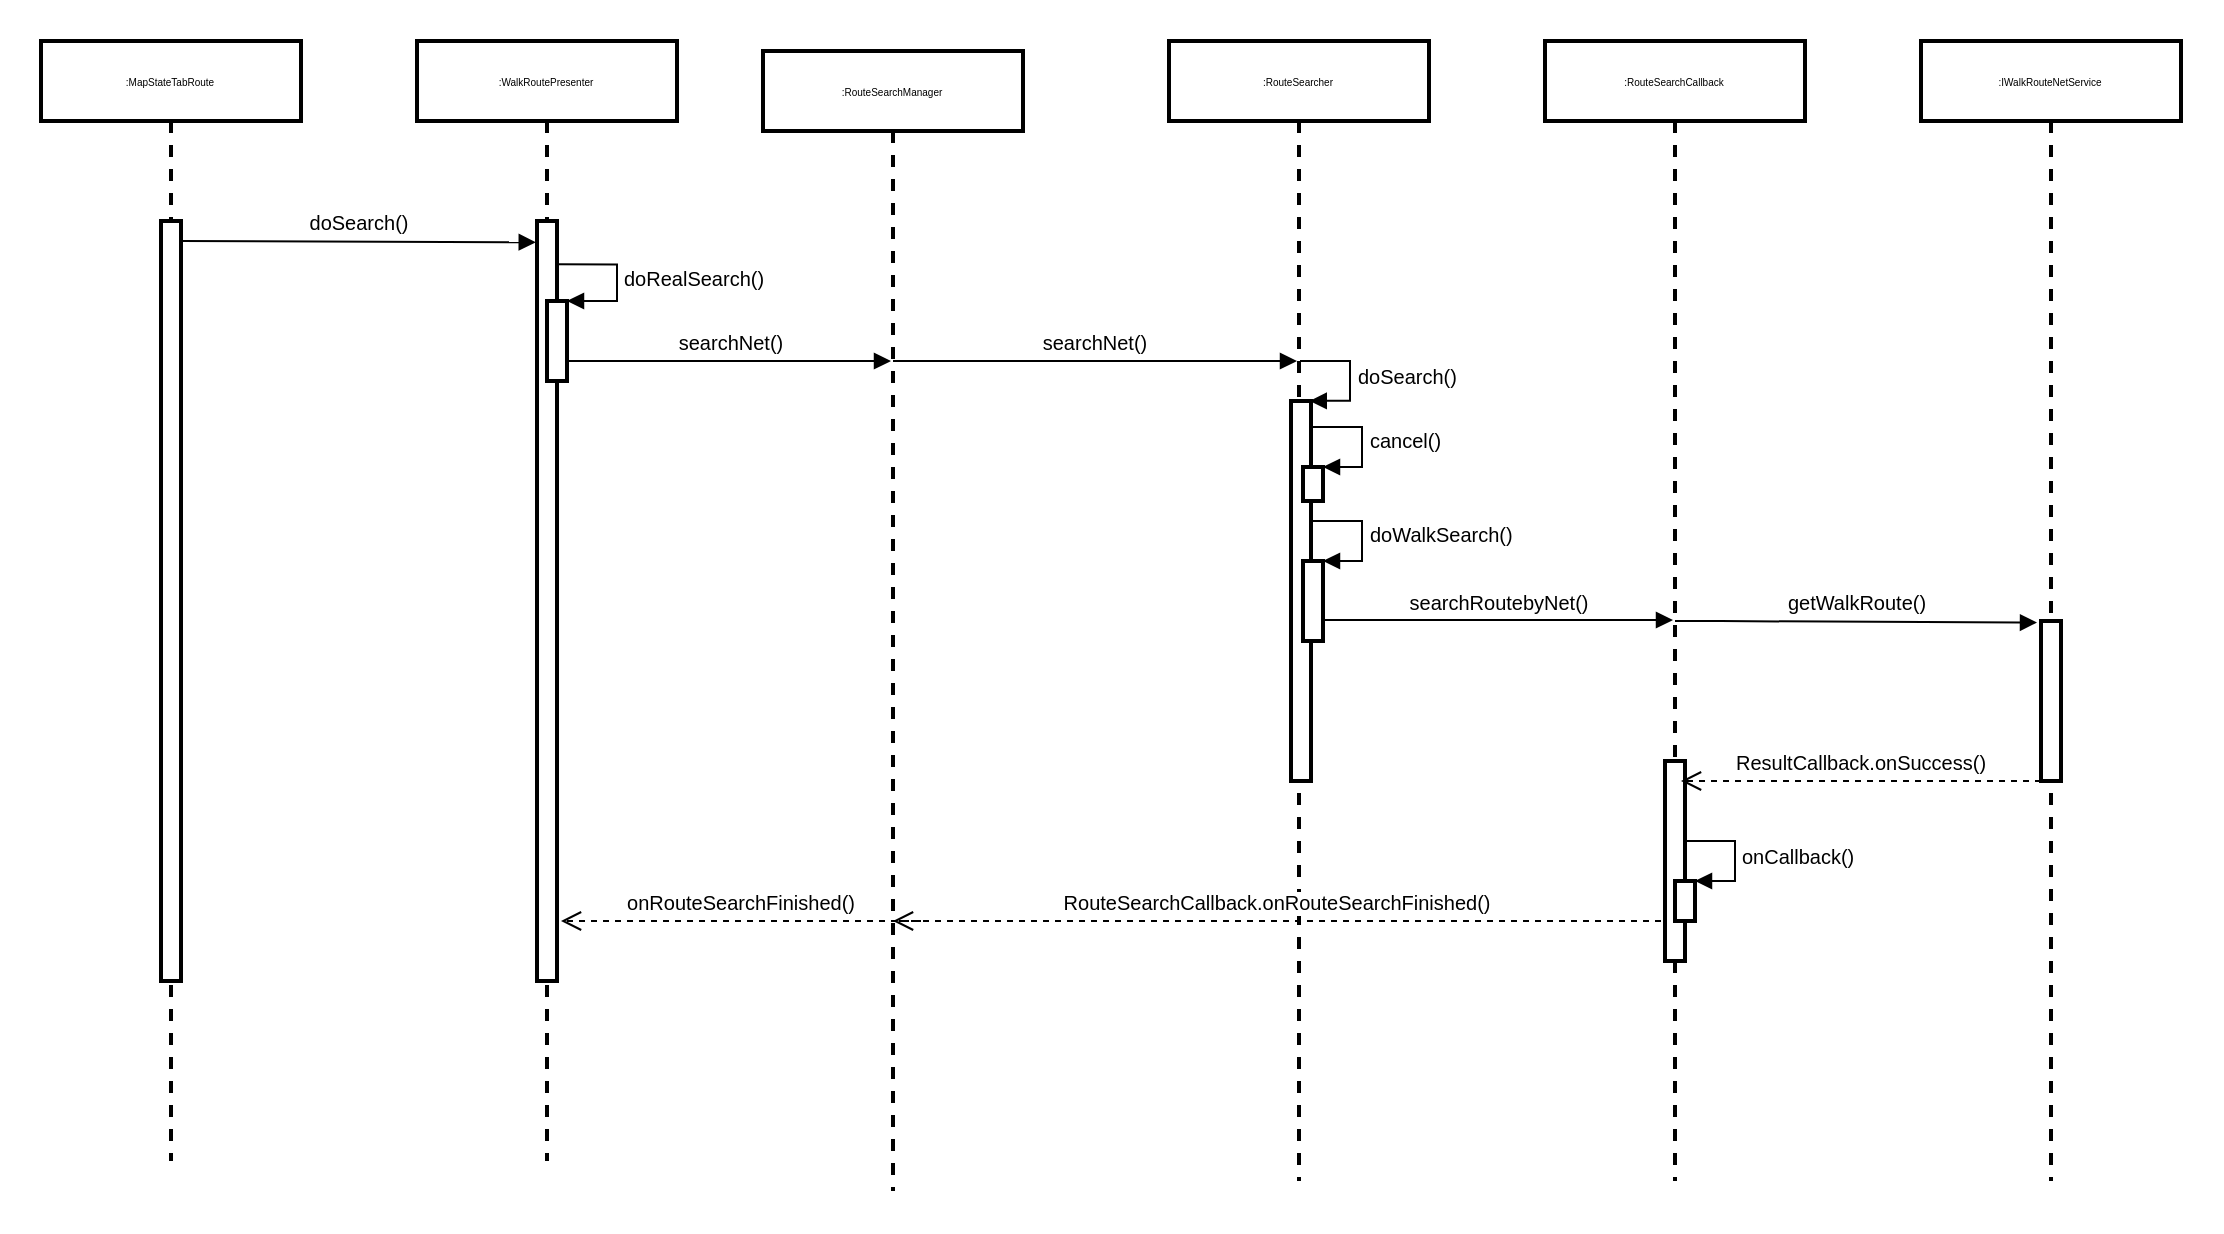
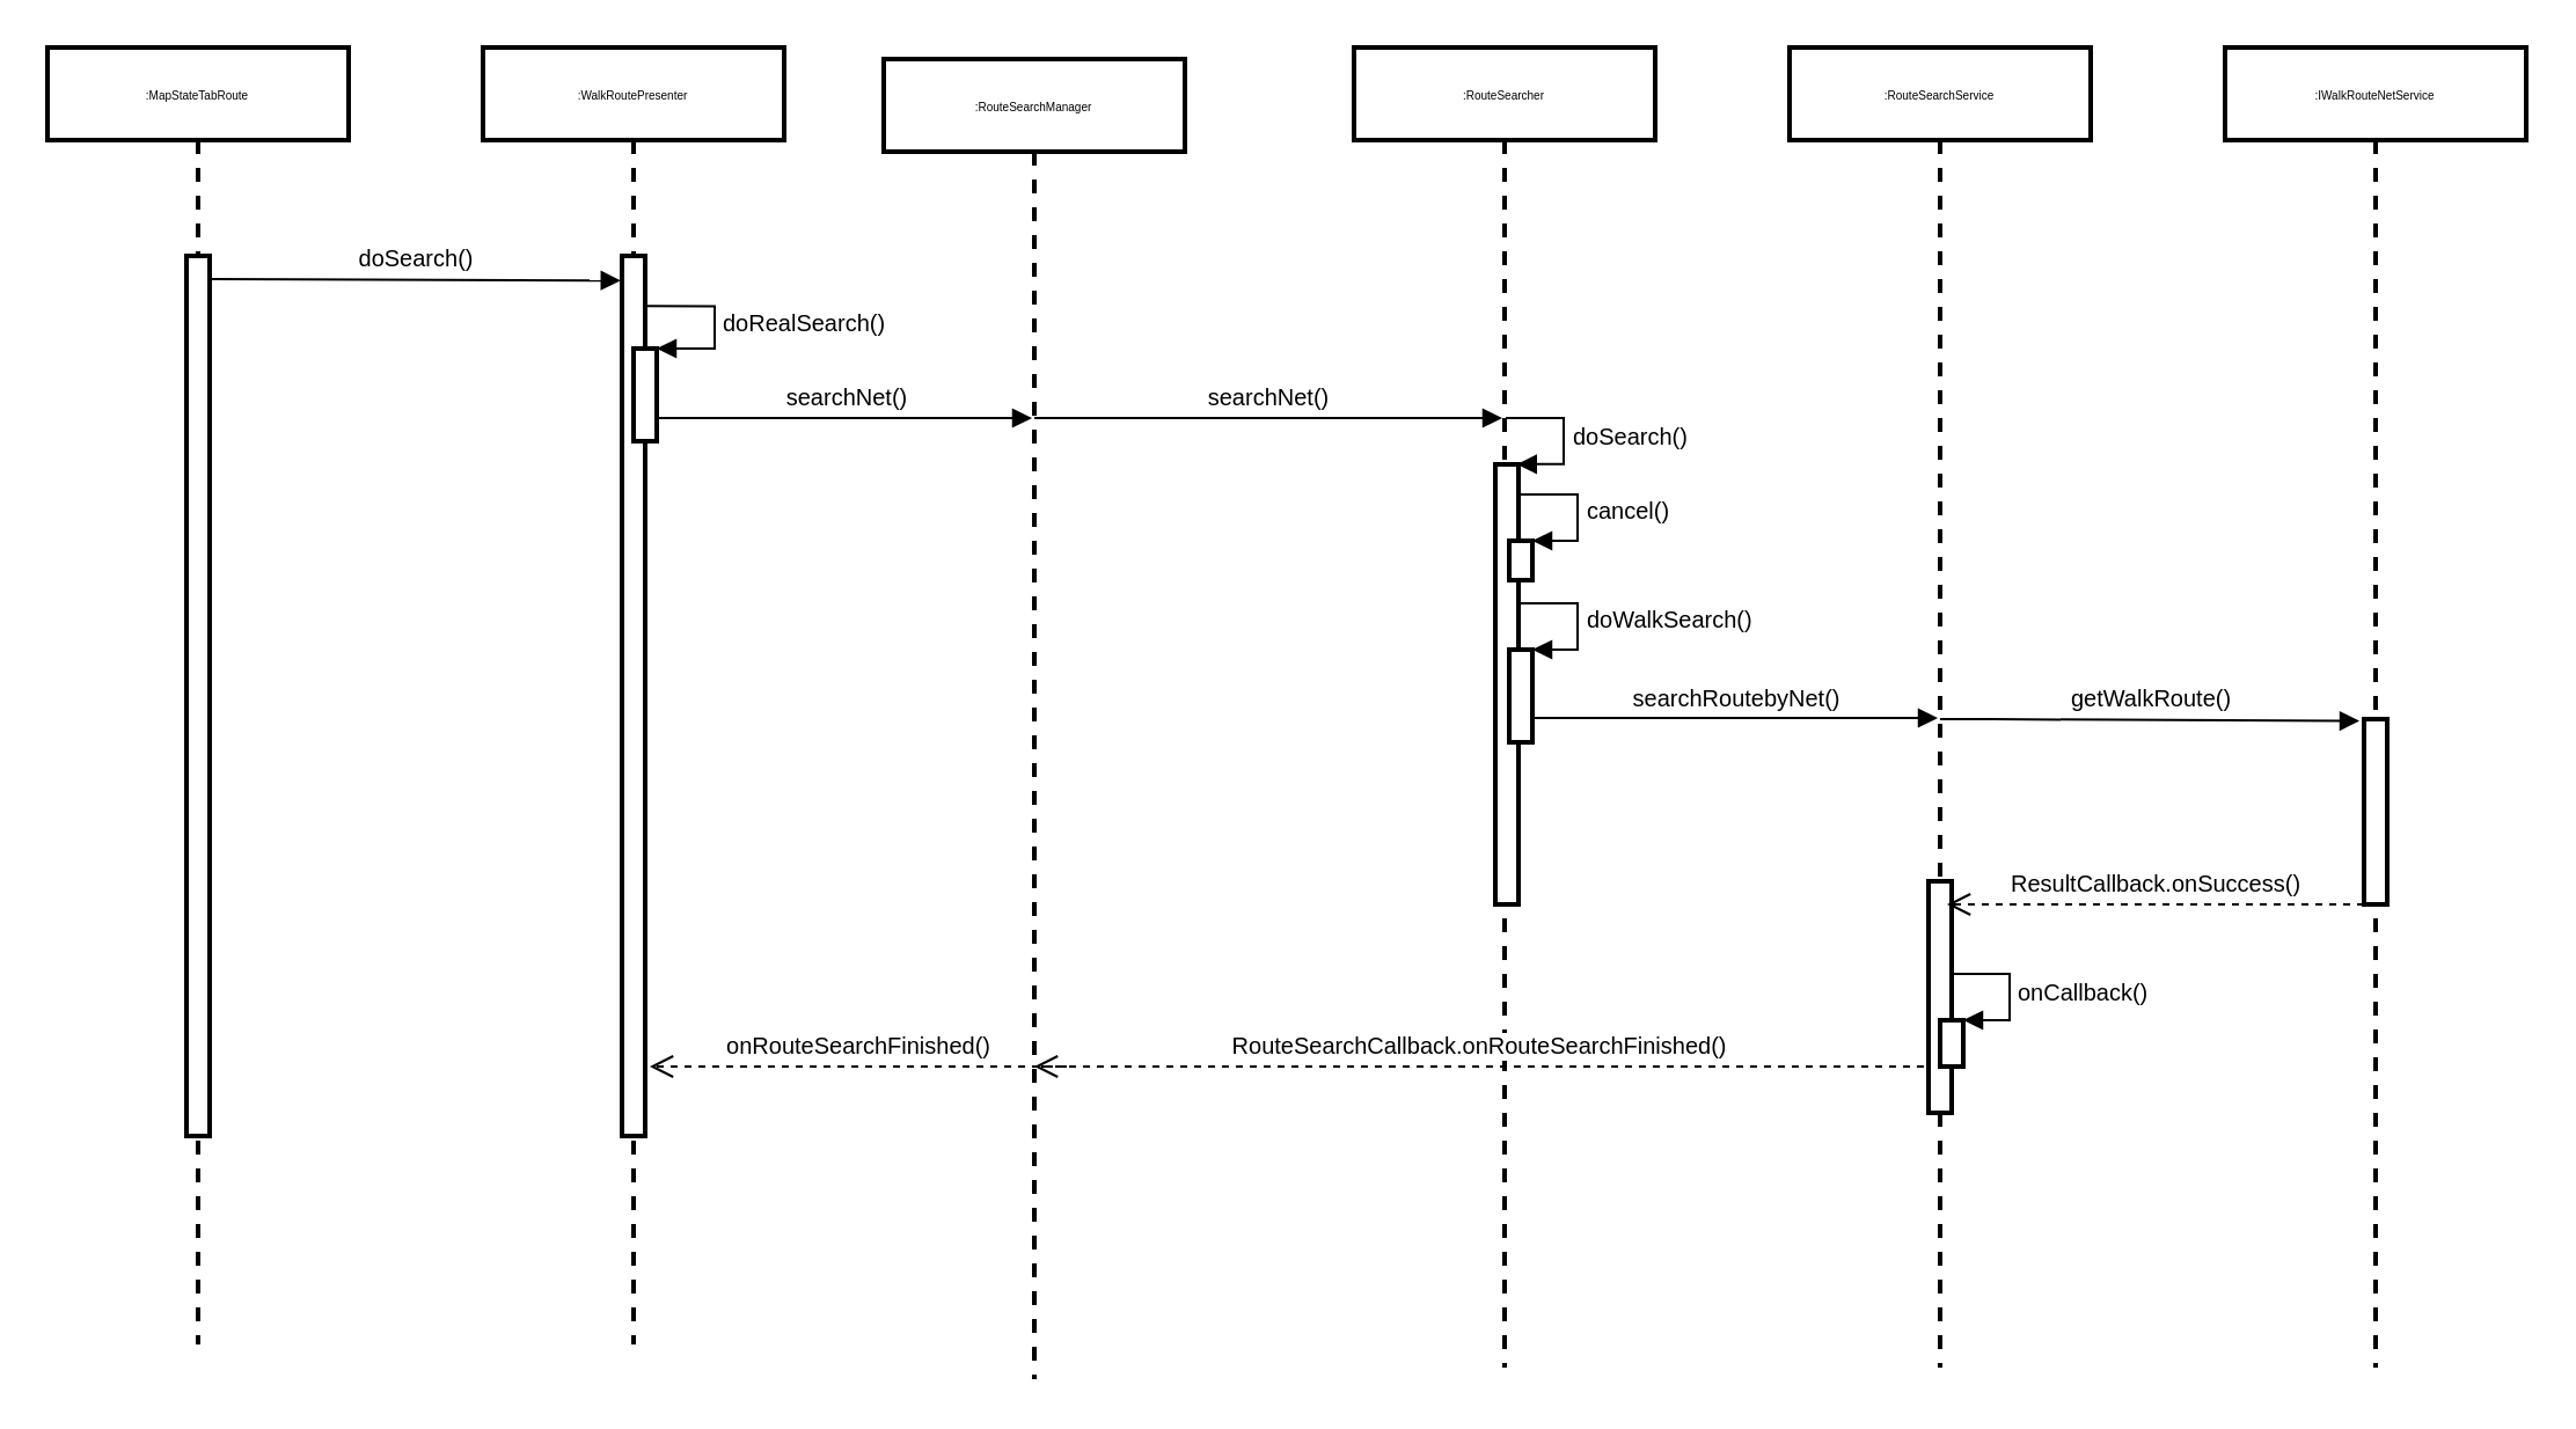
  <mxCell id="0" />
  <mxCell id="1" parent="0" />
  <mxCell id="2" value="&lt;span&gt;:MapStateTabRoute&lt;br&gt;&lt;/span&gt;" style="shape=umlLifeline;perimeter=lifelinePerimeter;whiteSpace=wrap;html=1;container=1;collapsible=0;recursiveResize=0;outlineConnect=0;fontSize=5;strokeWidth=2;" parent="1" vertex="1"><mxGeometry x="20" y="20" width="130" height="560" as="geometry" /></mxCell>
  <mxCell id="3" value="" style="html=1;points=[];perimeter=orthogonalPerimeter;strokeWidth=2;fontSize=10;" parent="2" vertex="1"><mxGeometry x="60" y="90" width="10" height="380" as="geometry" /></mxCell>
  <mxCell id="4" value="doSearch()" style="html=1;verticalAlign=bottom;endArrow=block;fontSize=10;entryX=-0.062;entryY=0.028;entryDx=0;entryDy=0;entryPerimeter=0;" parent="2" target="6" edge="1"><mxGeometry width="80" relative="1" as="geometry"><mxPoint x="70" y="100" as="sourcePoint" /><mxPoint x="150" y="100" as="targetPoint" /></mxGeometry></mxCell>
  <mxCell id="5" value="&lt;span&gt;:WalkRoutePresenter&lt;br&gt;&lt;/span&gt;" style="shape=umlLifeline;perimeter=lifelinePerimeter;whiteSpace=wrap;html=1;container=1;collapsible=0;recursiveResize=0;outlineConnect=0;fontSize=5;strokeWidth=2;" parent="1" vertex="1"><mxGeometry x="208" y="20" width="130" height="560" as="geometry" /></mxCell>
  <mxCell id="6" value="" style="html=1;points=[];perimeter=orthogonalPerimeter;strokeWidth=2;fontSize=10;" parent="5" vertex="1"><mxGeometry x="60" y="90" width="10" height="380" as="geometry" /></mxCell>
  <mxCell id="7" value="" style="html=1;points=[];perimeter=orthogonalPerimeter;strokeWidth=2;fontSize=10;" parent="5" vertex="1"><mxGeometry x="65" y="130" width="10" height="40" as="geometry" /></mxCell>
  <mxCell id="8" value="doRealSearch()" style="edgeStyle=orthogonalEdgeStyle;html=1;align=left;spacingLeft=2;endArrow=block;rounded=0;entryX=1;entryY=0;fontSize=10;exitX=1;exitY=0.057;exitDx=0;exitDy=0;exitPerimeter=0;" parent="5" source="6" target="7" edge="1"><mxGeometry relative="1" as="geometry"><mxPoint x="75" y="110" as="sourcePoint" /><Array as="points"><mxPoint x="100" y="112" /><mxPoint x="100" y="130" /></Array></mxGeometry></mxCell>
  <mxCell id="9" value="searchNet()" style="html=1;verticalAlign=bottom;endArrow=block;fontSize=10;" parent="5" target="11" edge="1"><mxGeometry width="80" relative="1" as="geometry"><mxPoint x="76" y="160" as="sourcePoint" /><mxPoint x="156" y="160" as="targetPoint" /></mxGeometry></mxCell>
  <mxCell id="10" value="onRouteSearchFinished()" style="html=1;verticalAlign=bottom;endArrow=open;dashed=1;endSize=8;fontSize=10;" parent="5" edge="1"><mxGeometry relative="1" as="geometry"><mxPoint x="252" y="440" as="sourcePoint" /><mxPoint x="72" y="440" as="targetPoint" /></mxGeometry></mxCell>
  <mxCell id="11" value="&lt;span&gt;:RouteSearchManager&lt;br&gt;&lt;/span&gt;" style="shape=umlLifeline;perimeter=lifelinePerimeter;whiteSpace=wrap;html=1;container=1;collapsible=0;recursiveResize=0;outlineConnect=0;fontSize=5;strokeWidth=2;" parent="1" vertex="1"><mxGeometry x="381" y="25" width="130" height="570" as="geometry" /></mxCell>
  <mxCell id="12" value="&lt;span&gt;:RouteSearcher&lt;br&gt;&lt;/span&gt;" style="shape=umlLifeline;perimeter=lifelinePerimeter;whiteSpace=wrap;html=1;container=1;collapsible=0;recursiveResize=0;outlineConnect=0;fontSize=5;strokeWidth=2;" parent="1" vertex="1"><mxGeometry x="584" y="20" width="130" height="570" as="geometry" /></mxCell>
  <mxCell id="13" value="" style="html=1;points=[];perimeter=orthogonalPerimeter;strokeWidth=2;fontSize=10;" parent="12" vertex="1"><mxGeometry x="61" y="180" width="10" height="190" as="geometry" /></mxCell>
  <mxCell id="14" value="doSearch()" style="edgeStyle=orthogonalEdgeStyle;html=1;align=left;spacingLeft=2;endArrow=block;rounded=0;entryX=1;entryY=0;fontSize=10;" parent="12" edge="1"><mxGeometry relative="1" as="geometry"><mxPoint x="65.5" y="160" as="sourcePoint" /><Array as="points"><mxPoint x="90.5" y="160" /></Array><mxPoint x="70.389" y="179.944" as="targetPoint" /></mxGeometry></mxCell>
  <mxCell id="15" value="" style="html=1;points=[];perimeter=orthogonalPerimeter;strokeWidth=2;fontSize=10;" parent="12" vertex="1"><mxGeometry x="67" y="213" width="10" height="17" as="geometry" /></mxCell>
  <mxCell id="16" value="cancel()" style="edgeStyle=orthogonalEdgeStyle;html=1;align=left;spacingLeft=2;endArrow=block;rounded=0;entryX=1;entryY=0;fontSize=10;" parent="12" target="15" edge="1"><mxGeometry relative="1" as="geometry"><mxPoint x="71.5" y="193" as="sourcePoint" /><Array as="points"><mxPoint x="96.5" y="193" /></Array></mxGeometry></mxCell>
  <mxCell id="17" value="" style="html=1;points=[];perimeter=orthogonalPerimeter;strokeWidth=2;fontSize=10;" parent="12" vertex="1"><mxGeometry x="67" y="260" width="10" height="40" as="geometry" /></mxCell>
  <mxCell id="18" value="doWalkSearch()" style="edgeStyle=orthogonalEdgeStyle;html=1;align=left;spacingLeft=2;endArrow=block;rounded=0;entryX=1;entryY=0;fontSize=10;" parent="12" target="17" edge="1"><mxGeometry relative="1" as="geometry"><mxPoint x="71.5" y="240" as="sourcePoint" /><Array as="points"><mxPoint x="96.5" y="240" /></Array></mxGeometry></mxCell>
  <mxCell id="19" value="searchRoutebyNet()" style="html=1;verticalAlign=bottom;endArrow=block;fontSize=10;" parent="12" target="21" edge="1"><mxGeometry width="80" relative="1" as="geometry"><mxPoint x="77" y="289.5" as="sourcePoint" /><mxPoint x="257" y="289.5" as="targetPoint" /></mxGeometry></mxCell>
  <mxCell id="20" value="searchNet()" style="html=1;verticalAlign=bottom;endArrow=block;fontSize=10;" parent="1" source="11" target="12" edge="1"><mxGeometry width="80" relative="1" as="geometry"><mxPoint x="451.5" y="180" as="sourcePoint" /><mxPoint x="619.5" y="180" as="targetPoint" /><Array as="points"><mxPoint x="520" y="180" /></Array></mxGeometry></mxCell>
- <mxCell id="21" value="&lt;span&gt;:RouteSearchCallback&lt;br&gt;&lt;/span&gt;" style="shape=umlLifeline;perimeter=lifelinePerimeter;whiteSpace=wrap;html=1;container=1;collapsible=0;recursiveResize=0;outlineConnect=0;fontSize=5;strokeWidth=2;" parent="1" vertex="1"><mxGeometry x="772" y="20" width="130" height="570" as="geometry" /></mxCell>
+ <mxCell id="21" value="&lt;span&gt;:RouteSearchService&lt;br&gt;&lt;/span&gt;" style="shape=umlLifeline;perimeter=lifelinePerimeter;whiteSpace=wrap;html=1;container=1;collapsible=0;recursiveResize=0;outlineConnect=0;fontSize=5;strokeWidth=2;" parent="1" vertex="1"><mxGeometry x="772" y="20" width="130" height="570" as="geometry" /></mxCell>
  <mxCell id="22" value="" style="html=1;points=[];perimeter=orthogonalPerimeter;strokeWidth=2;fontSize=10;" parent="21" vertex="1"><mxGeometry x="60" y="360" width="10" height="100" as="geometry" /></mxCell>
  <mxCell id="23" value="" style="html=1;points=[];perimeter=orthogonalPerimeter;strokeWidth=2;fontSize=10;" parent="21" vertex="1"><mxGeometry x="65" y="420" width="10" height="20" as="geometry" /></mxCell>
  <mxCell id="24" value="onCallback()" style="edgeStyle=orthogonalEdgeStyle;html=1;align=left;spacingLeft=2;endArrow=block;rounded=0;entryX=1;entryY=0;fontSize=10;" parent="21" target="23" edge="1"><mxGeometry relative="1" as="geometry"><mxPoint x="70" y="400" as="sourcePoint" /><Array as="points"><mxPoint x="95" y="400" /></Array></mxGeometry></mxCell>
  <mxCell id="25" value=":IWalkRouteNetService" style="shape=umlLifeline;perimeter=lifelinePerimeter;whiteSpace=wrap;html=1;container=1;collapsible=0;recursiveResize=0;outlineConnect=0;fontSize=5;strokeWidth=2;" parent="1" vertex="1"><mxGeometry x="960" y="20" width="130" height="570" as="geometry" /></mxCell>
  <mxCell id="26" value="" style="html=1;points=[];perimeter=orthogonalPerimeter;strokeWidth=2;fontSize=10;" parent="25" vertex="1"><mxGeometry x="60" y="290" width="10" height="80" as="geometry" /></mxCell>
  <mxCell id="27" value="getWalkRoute()" style="html=1;verticalAlign=bottom;endArrow=block;fontSize=10;entryX=-0.2;entryY=0.01;entryDx=0;entryDy=0;entryPerimeter=0;" parent="1" source="21" target="26" edge="1"><mxGeometry width="80" relative="1" as="geometry"><mxPoint x="830" y="310" as="sourcePoint" /><mxPoint x="1010" y="310" as="targetPoint" /><Array as="points"><mxPoint x="850" y="310" /></Array></mxGeometry></mxCell>
  <mxCell id="28" value="ResultCallback.onSuccess()" style="html=1;verticalAlign=bottom;endArrow=open;dashed=1;endSize=8;fontSize=10;" parent="1" edge="1"><mxGeometry relative="1" as="geometry"><mxPoint x="1020" y="390" as="sourcePoint" /><mxPoint x="840" y="390" as="targetPoint" /></mxGeometry></mxCell>
  <mxCell id="29" value="RouteSearchCallback.onRouteSearchFinished()" style="html=1;verticalAlign=bottom;endArrow=open;dashed=1;endSize=8;fontSize=10;" parent="1" target="11" edge="1"><mxGeometry relative="1" as="geometry"><mxPoint x="830" y="460" as="sourcePoint" /><mxPoint x="760" y="460" as="targetPoint" /></mxGeometry></mxCell>
